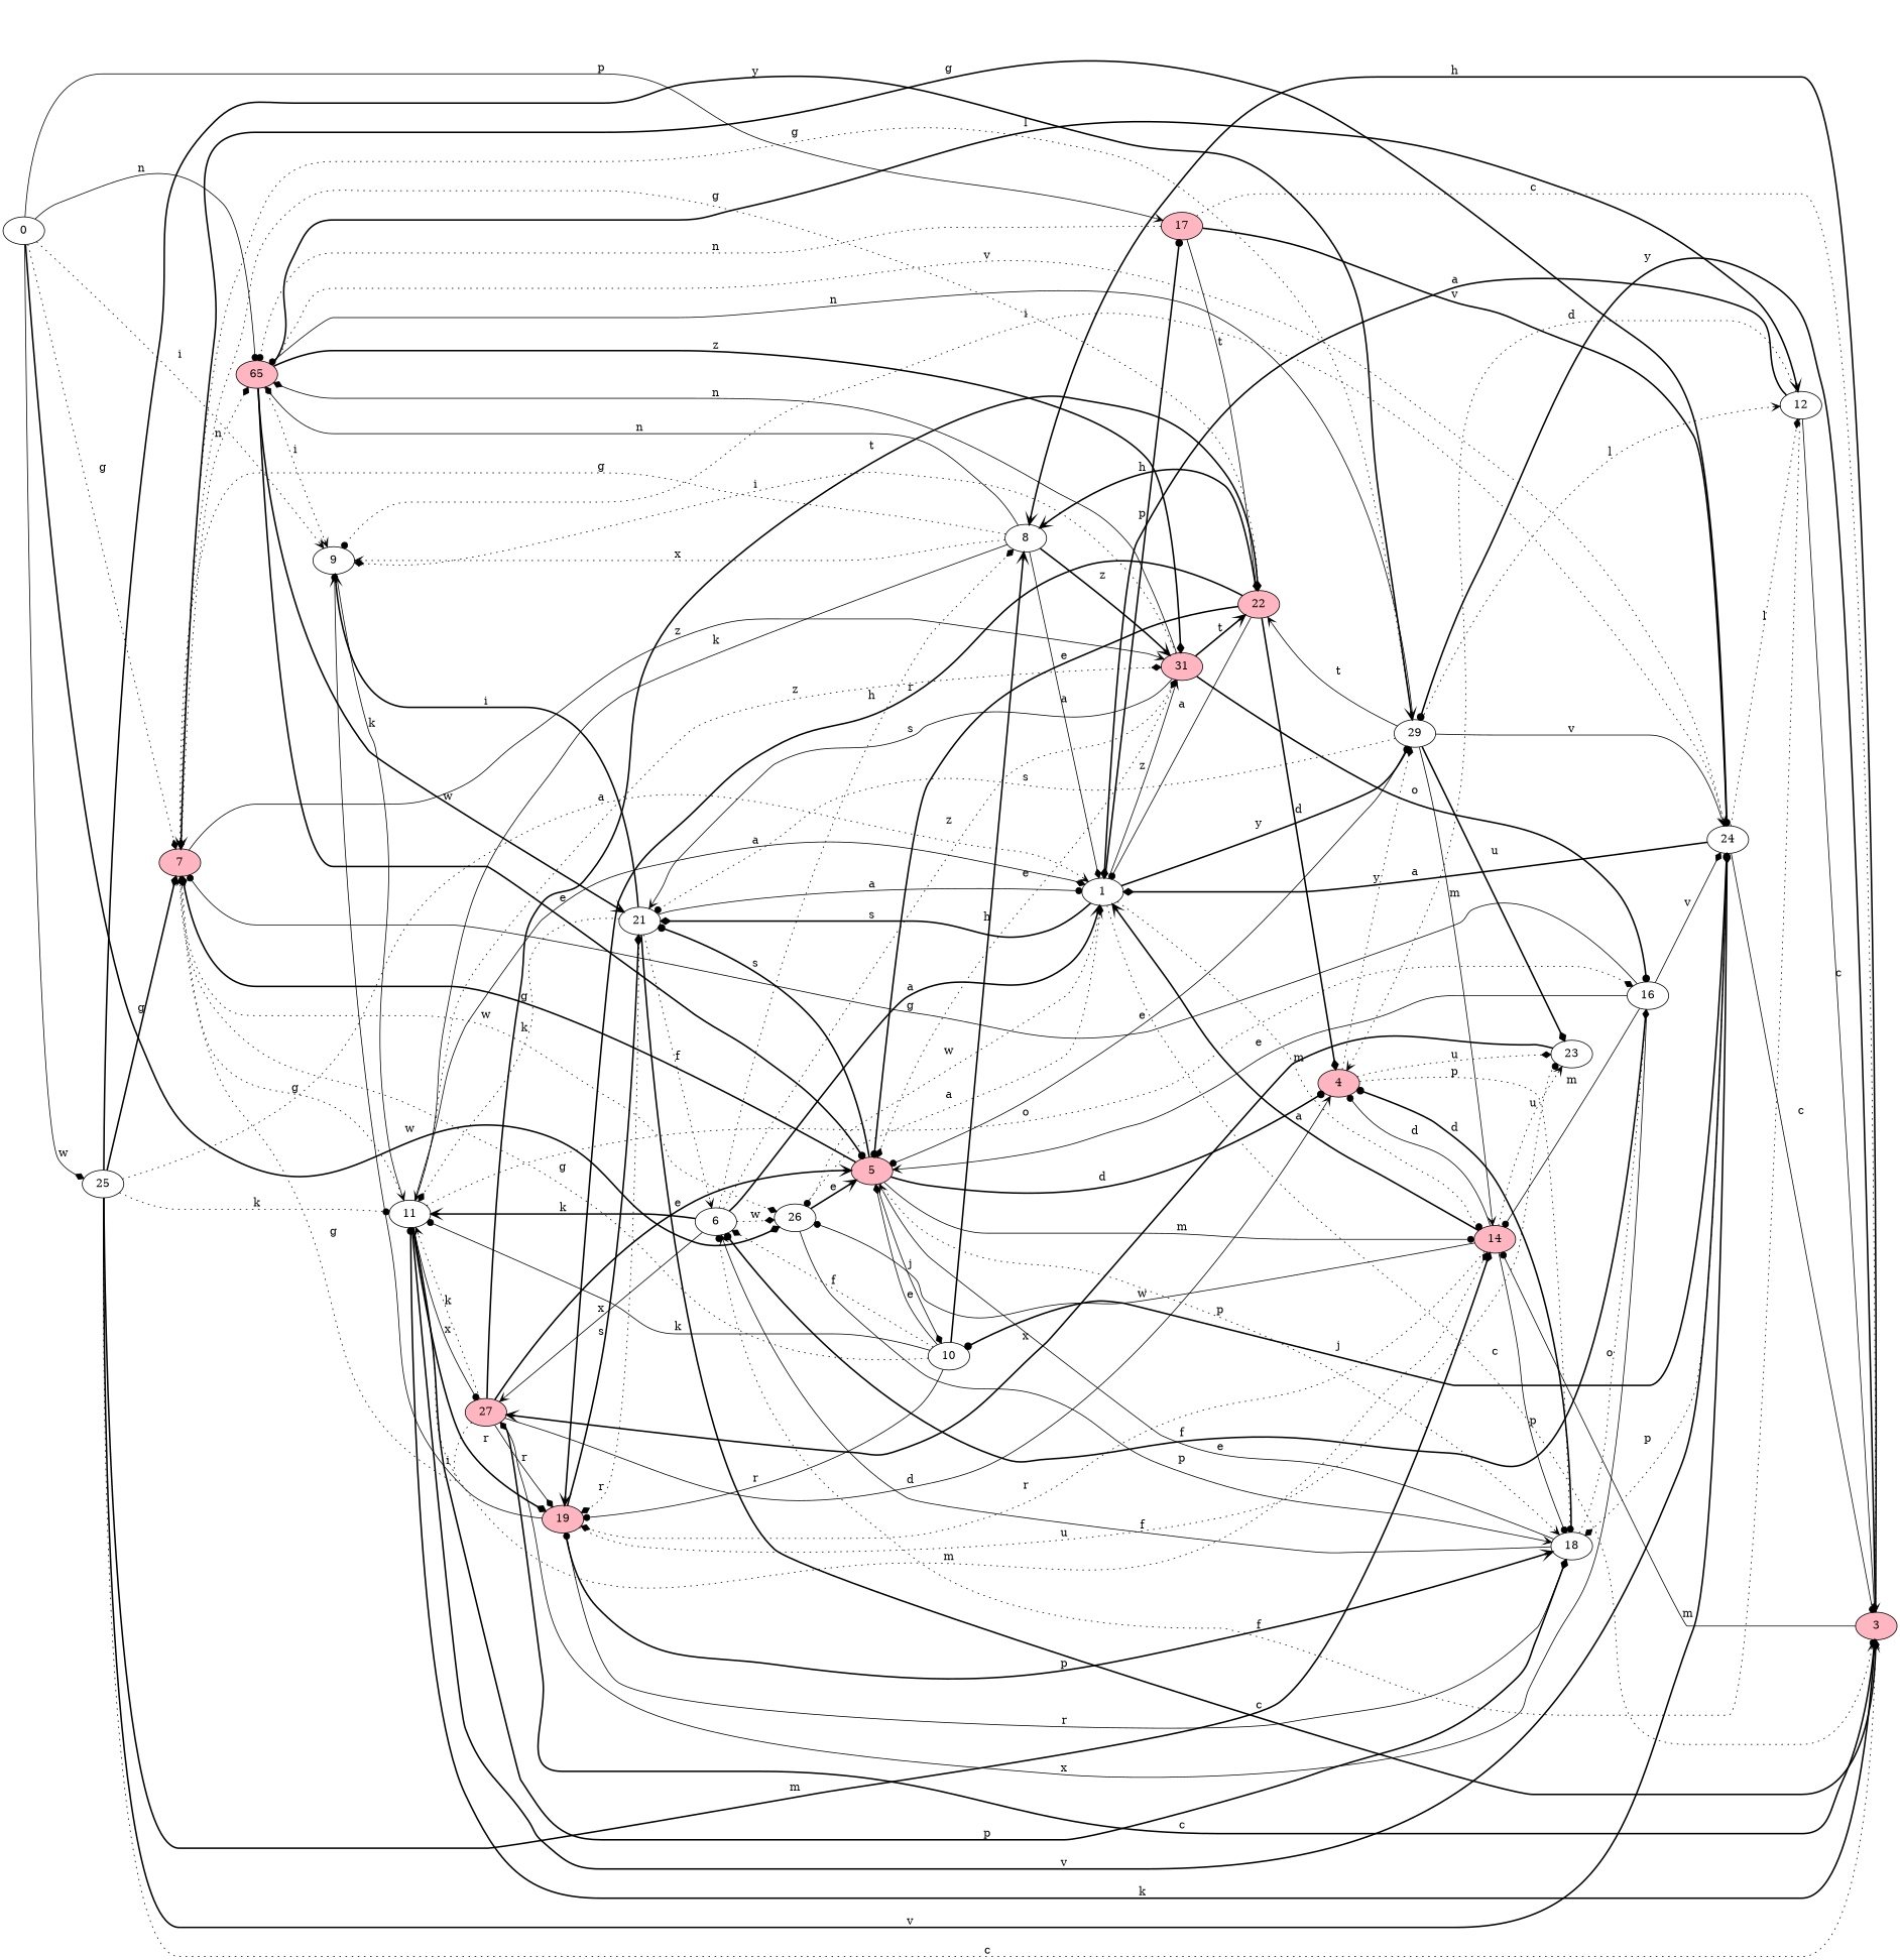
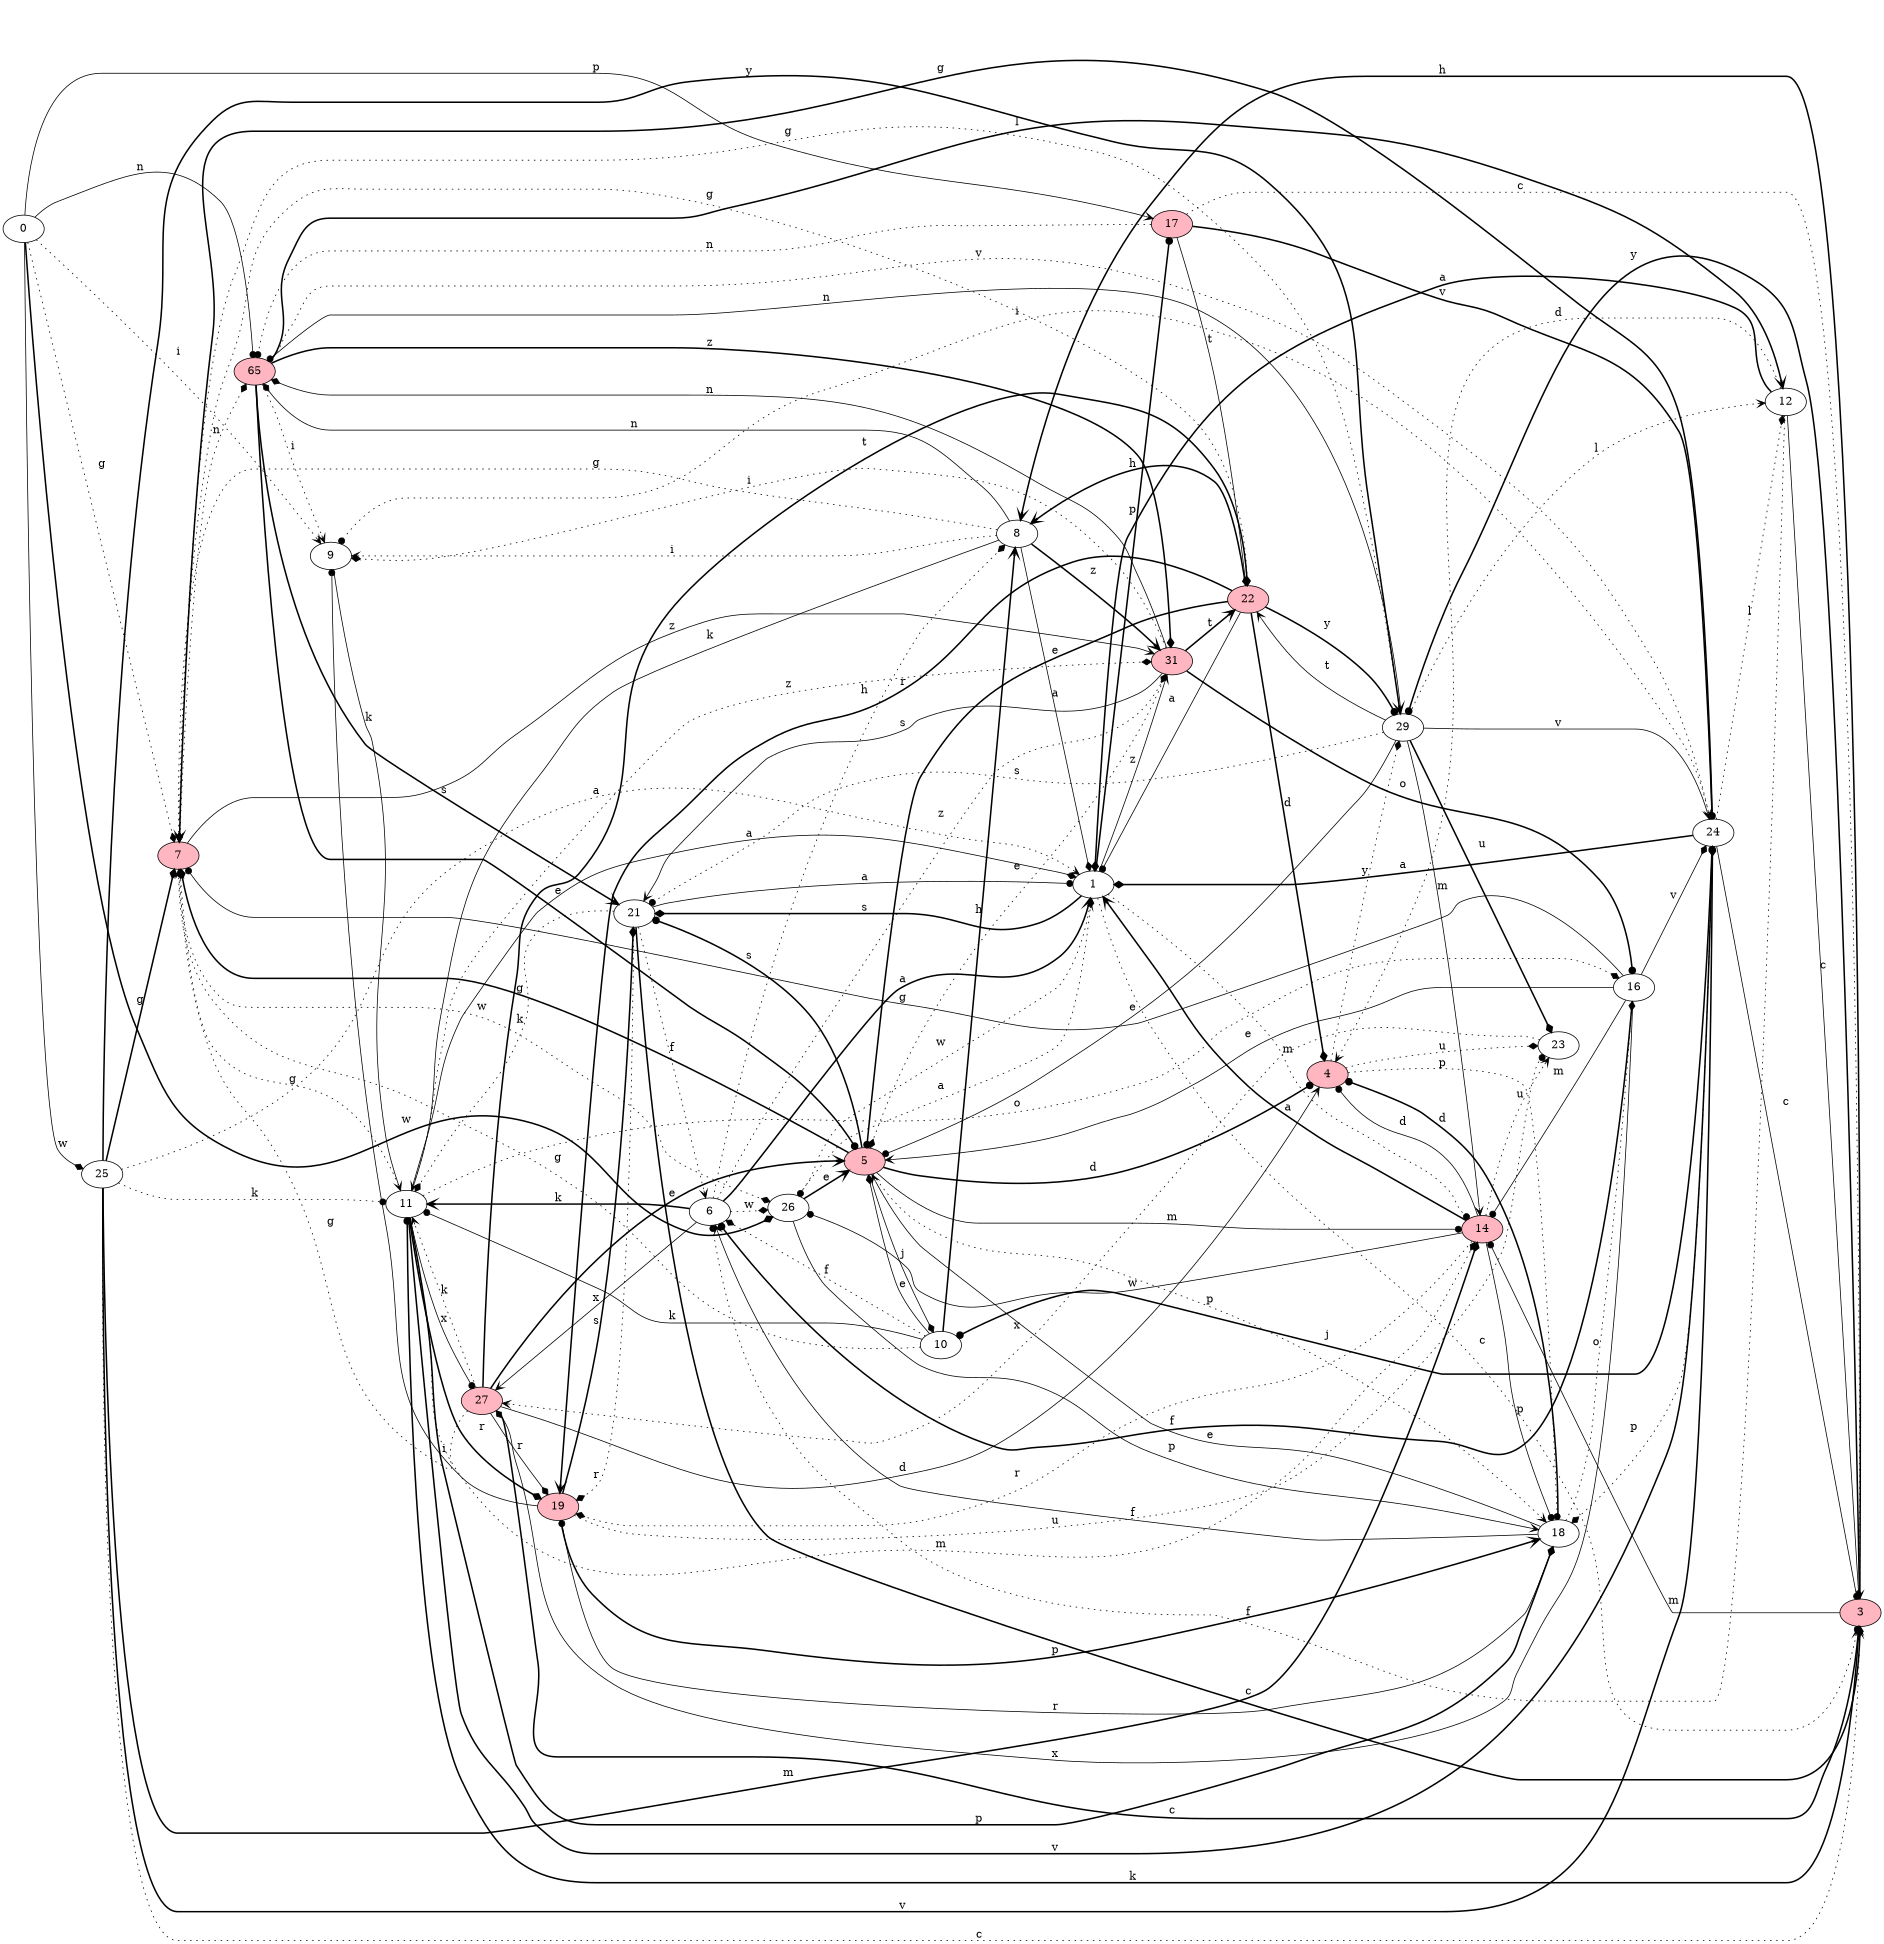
  strict digraph {
    rankdir=LR
    node [fillcolor=white style=filled]
    edge [arrowhead=diamond style=dotted]
    7 [fillcolor=lightpink]
    0
    9
    n4 [fillcolor=lightpink label=65]
    17 [fillcolor=lightpink]
    25
    26
    31 [fillcolor=lightpink]
    11
    21
    5 [fillcolor=lightpink]
    24
    12
    3 [fillcolor=lightpink]
    22 [fillcolor=lightpink]
    1
    14 [fillcolor=lightpink]
    29
    18
    8
    4 [fillcolor=lightpink]
    23
    19 [fillcolor=lightpink]
    6
    16
    27 [fillcolor=lightpink]
    10
    7 -> n4 [label=n]
    7 -> 26 [label=w]
    7 -> 31 [arrowhead=vee label=z style=solid]
    0 -> 7 [label=g]
    0 -> 9 [arrowhead=vee label=i]
    0 -> n4 [arrowhead=dot label=n style=solid]
    0 -> 17 [arrowhead=vee label=p style=solid]
    0 -> 25 [label=w style=solid]
    0 -> 26 [label=w style=bold]
    9 -> 11 [arrowhead=vee label=k style=solid]
    n4 -> 9 [arrowhead=vee label=i]
    n4 -> 31 [label=z style=bold]
-   n4 -> 21 [arrowhead=vee label=w style=bold]
+   n4 -> 21 [arrowhead=vee label=s style=bold]
    n4 -> 5 [arrowhead=dot label=e style=bold]
    n4 -> 24 [arrowhead=vee label=v]
    n4 -> 12 [arrowhead=vee label=l style=bold]
    17 -> n4 [arrowhead=dot label=n]
    17 -> 24 [arrowhead=dot label=v style=bold]
    17 -> 3 [arrowhead=vee label=c]
    17 -> 22 [label=t style=solid]
    25 -> 7 [label=g style=bold]
    25 -> 11 [arrowhead=dot label=k]
    25 -> 24 [label=v style=bold]
    25 -> 3 [arrowhead=vee label=c]
    25 -> 1 [arrowhead=vee label=a]
    25 -> 14 [label=m style=bold]
    25 -> 29 [arrowhead=vee label=y style=bold]
    26 -> 5 [arrowhead=vee label=e style=bold]
    26 -> 1 [label=a]
    26 -> 18 [arrowhead=vee label=p style=solid]
    31 -> 9 [label=i]
    31 -> n4 [label=n style=solid]
    31 -> 21 [arrowhead=vee label=s style=solid]
    31 -> 5 [label=e]
    31 -> 22 [arrowhead=vee label=t style=bold]
    31 -> 16 [arrowhead=dot label=o style=bold]
    11 -> 7 [label=g]
    11 -> 31 [label=z]
    11 -> 24 [arrowhead=dot label=v style=bold]
    11 -> 1 [label=a style=solid]
    11 -> 14 [label=m]
    11 -> 18 [label=p style=bold]
    11 -> 19 [label=r style=bold]
    11 -> 16 [label=o]
    11 -> 27 [arrowhead=dot label=x style=solid]
-   21 -> 9 [arrowhead=vee label=i style=bold]
    21 -> 11 [label=k]
    21 -> 3 [label=c style=bold]
    21 -> 1 [arrowhead=dot label=a style=solid]
    21 -> 19 [label=r]
    21 -> 6 [arrowhead=vee label=f]
    5 -> 7 [label=g style=bold]
    5 -> 21 [arrowhead=dot label=s style=bold]
    5 -> 14 [arrowhead=dot label=m style=solid]
    5 -> 18 [arrowhead=vee label=p]
    5 -> 4 [arrowhead=dot label=d style=bold]
    5 -> 10 [label=j style=solid]
    24 -> 7 [arrowhead=vee label=g style=bold]
    24 -> 9 [arrowhead=dot label=i]
    24 -> 12 [label=l]
    24 -> 3 [arrowhead=dot label=c style=solid]
    24 -> 1 [label=a style=bold]
    24 -> 18 [label=p]
    24 -> 10 [arrowhead=dot label=j style=bold]
    12 -> 3 [label=c style=solid]
    12 -> 1 [label=a style=bold]
    12 -> 4 [arrowhead=vee label=d]
    12 -> 6 [arrowhead=dot label=f]
    3 -> 11 [arrowhead=dot label=k style=bold]
    3 -> 14 [arrowhead=dot label=m style=solid]
    3 -> 29 [arrowhead=dot label=y style=bold]
    3 -> 8 [arrowhead=vee label=h style=bold]
    22 -> 7 [label=g]
    22 -> 5 [arrowhead=dot label=e style=bold]
    22 -> 1 [arrowhead=dot label=a style=solid]
-   1 -> 29 [arrowhead=dot label=y style=bold]
+   22 -> 29 [arrowhead=dot label=y style=bold]
    22 -> 8 [arrowhead=vee label=h style=bold]
    22 -> 4 [label=d style=bold]
    22 -> 19 [arrowhead=vee label=r style=bold]
    1 -> 17 [arrowhead=dot label=p style=bold]
    1 -> 26 [arrowhead=dot label=w]
    1 -> 31 [arrowhead=vee label=z style=solid]
    1 -> 21 [label=s style=bold]
    1 -> 3 [arrowhead=dot label=c]
    1 -> 14 [arrowhead=dot label=m]
    14 -> 26 [arrowhead=dot label=w style=solid]
    14 -> 1 [arrowhead=vee label=a style=bold]
    14 -> 18 [arrowhead=dot label=p style=solid]
    14 -> 4 [arrowhead=dot label=d style=solid]
    14 -> 23 [arrowhead=vee label=u]
    14 -> 19 [label=r]
    29 -> 7 [label=g]
    29 -> n4 [arrowhead=dot label=n style=solid]
    29 -> 21 [arrowhead=dot label=s]
    29 -> 5 [arrowhead=dot label=e style=solid]
    29 -> 24 [arrowhead=vee label=v style=solid]
    29 -> 12 [arrowhead=vee label=l]
    29 -> 22 [arrowhead=vee label=t style=solid]
    29 -> 14 [arrowhead=vee label=m style=solid]
    29 -> 23 [label=u style=bold]
    18 -> 5 [arrowhead=vee label=e style=solid]
    18 -> 4 [arrowhead=dot label=d style=bold]
    18 -> 19 [arrowhead=dot label=r style=solid]
    18 -> 6 [arrowhead=vee label=f style=solid]
    18 -> 16 [label=o]
    8 -> 7 [arrowhead=vee label=g]
-   8 -> 9 [arrowhead=vee label=x]
+   8 -> 9 [arrowhead=vee label=i]
    8 -> n4 [label=n style=solid]
    8 -> 31 [arrowhead=vee label=z style=bold]
    8 -> 11 [arrowhead=vee label=k style=solid]
    8 -> 1 [label=a style=solid]
    4 -> 29 [label=y]
    4 -> 18 [arrowhead=dot label=p]
    4 -> 23 [label=u]
-   23 -> 27 [arrowhead=vee label=x style=bold]
+   23 -> 27 [arrowhead=vee label=x]
    19 -> 9 [arrowhead=dot label=i style=solid]
    19 -> 21 [label=s style=bold]
    19 -> 18 [arrowhead=vee label=p style=bold]
    19 -> 23 [arrowhead=dot label=u]
    6 -> 26 [label=w]
    6 -> 31 [label=z]
    6 -> 11 [arrowhead=vee label=k style=bold]
    6 -> 1 [arrowhead=vee label=a style=bold]
    6 -> 8 [label=h]
    6 -> 27 [arrowhead=vee label=x style=solid]
    16 -> 7 [arrowhead=dot label=g style=solid]
    16 -> 5 [arrowhead=vee label=e style=solid]
    16 -> 24 [label=v style=solid]
    16 -> 14 [arrowhead=dot label=m style=solid]
    16 -> 6 [arrowhead=dot label=f style=bold]
    16 -> 27 [label=x style=solid]
    27 -> 7 [arrowhead=vee label=g]
    27 -> 11 [arrowhead=vee label=k]
    27 -> 5 [arrowhead=vee label=e style=bold]
    27 -> 3 [arrowhead=vee label=c style=bold]
    27 -> 22 [label=t style=bold]
    27 -> 4 [arrowhead=vee label=d style=solid]
    27 -> 19 [label=r style=solid]
    10 -> 7 [arrowhead=vee label=g]
    10 -> 11 [arrowhead=dot label=k style=solid]
    10 -> 5 [label=e style=solid]
    10 -> 8 [arrowhead=vee label=h style=bold]
-   10 -> 19 [arrowhead=dot label=r style=solid]
    10 -> 6 [label=f]
  }
